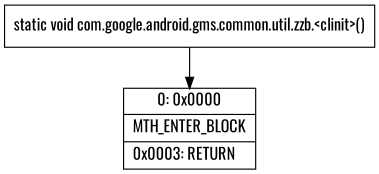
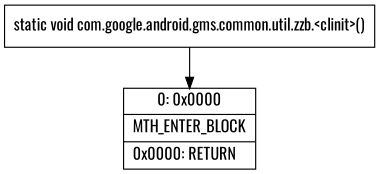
  digraph {
    fontname=Oswald
    node [shape=record fontname=Oswald]
-   n1 [label="{0\:\ 0x0000|MTH_ENTER_BLOCK\l|0x0003: RETURN   \l}"]
+   n1 [label="{0\:\ 0x0000|MTH_ENTER_BLOCK\l|0x0000: RETURN   \l}"]
    n2 [label="{static void com.google.android.gms.common.util.zzb.\<clinit\>() }"]
    n2 -> n1 [fontname=Oswald]
  }
